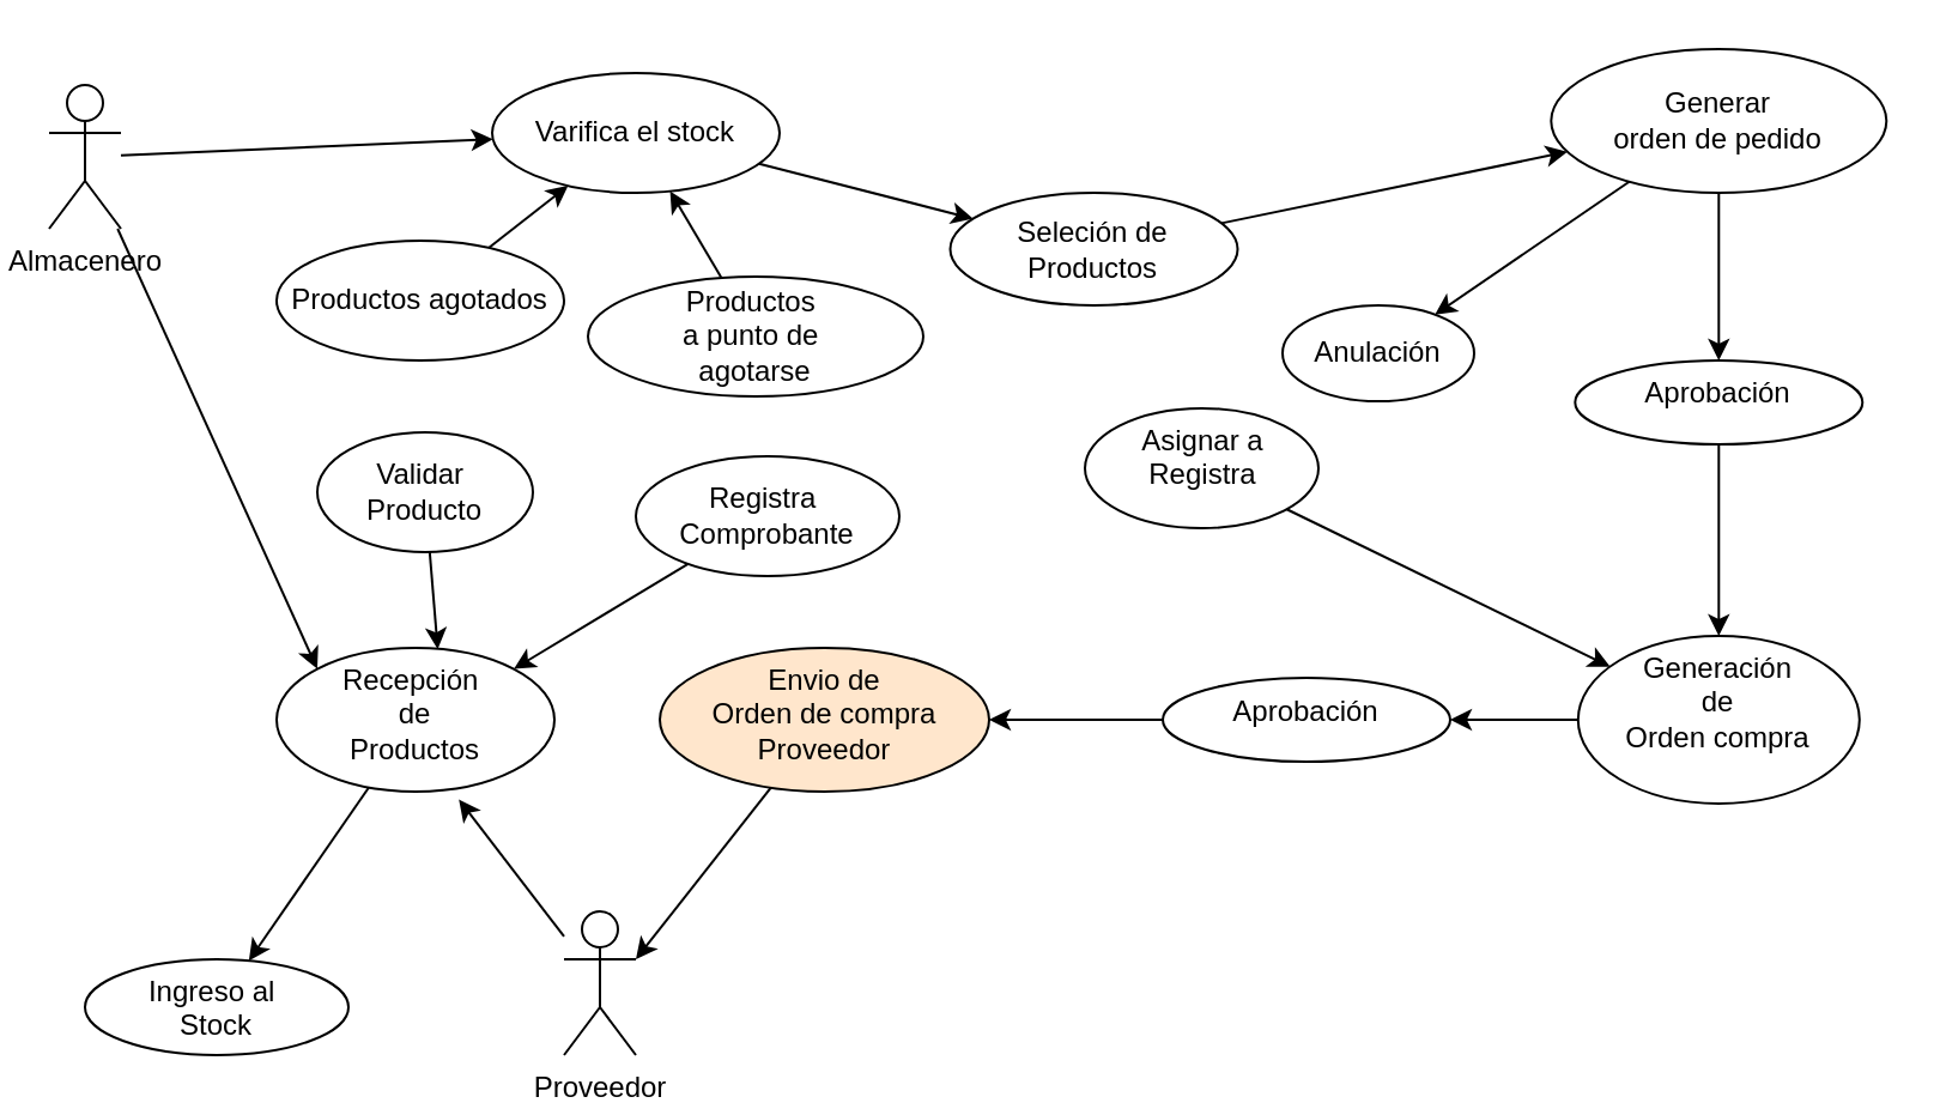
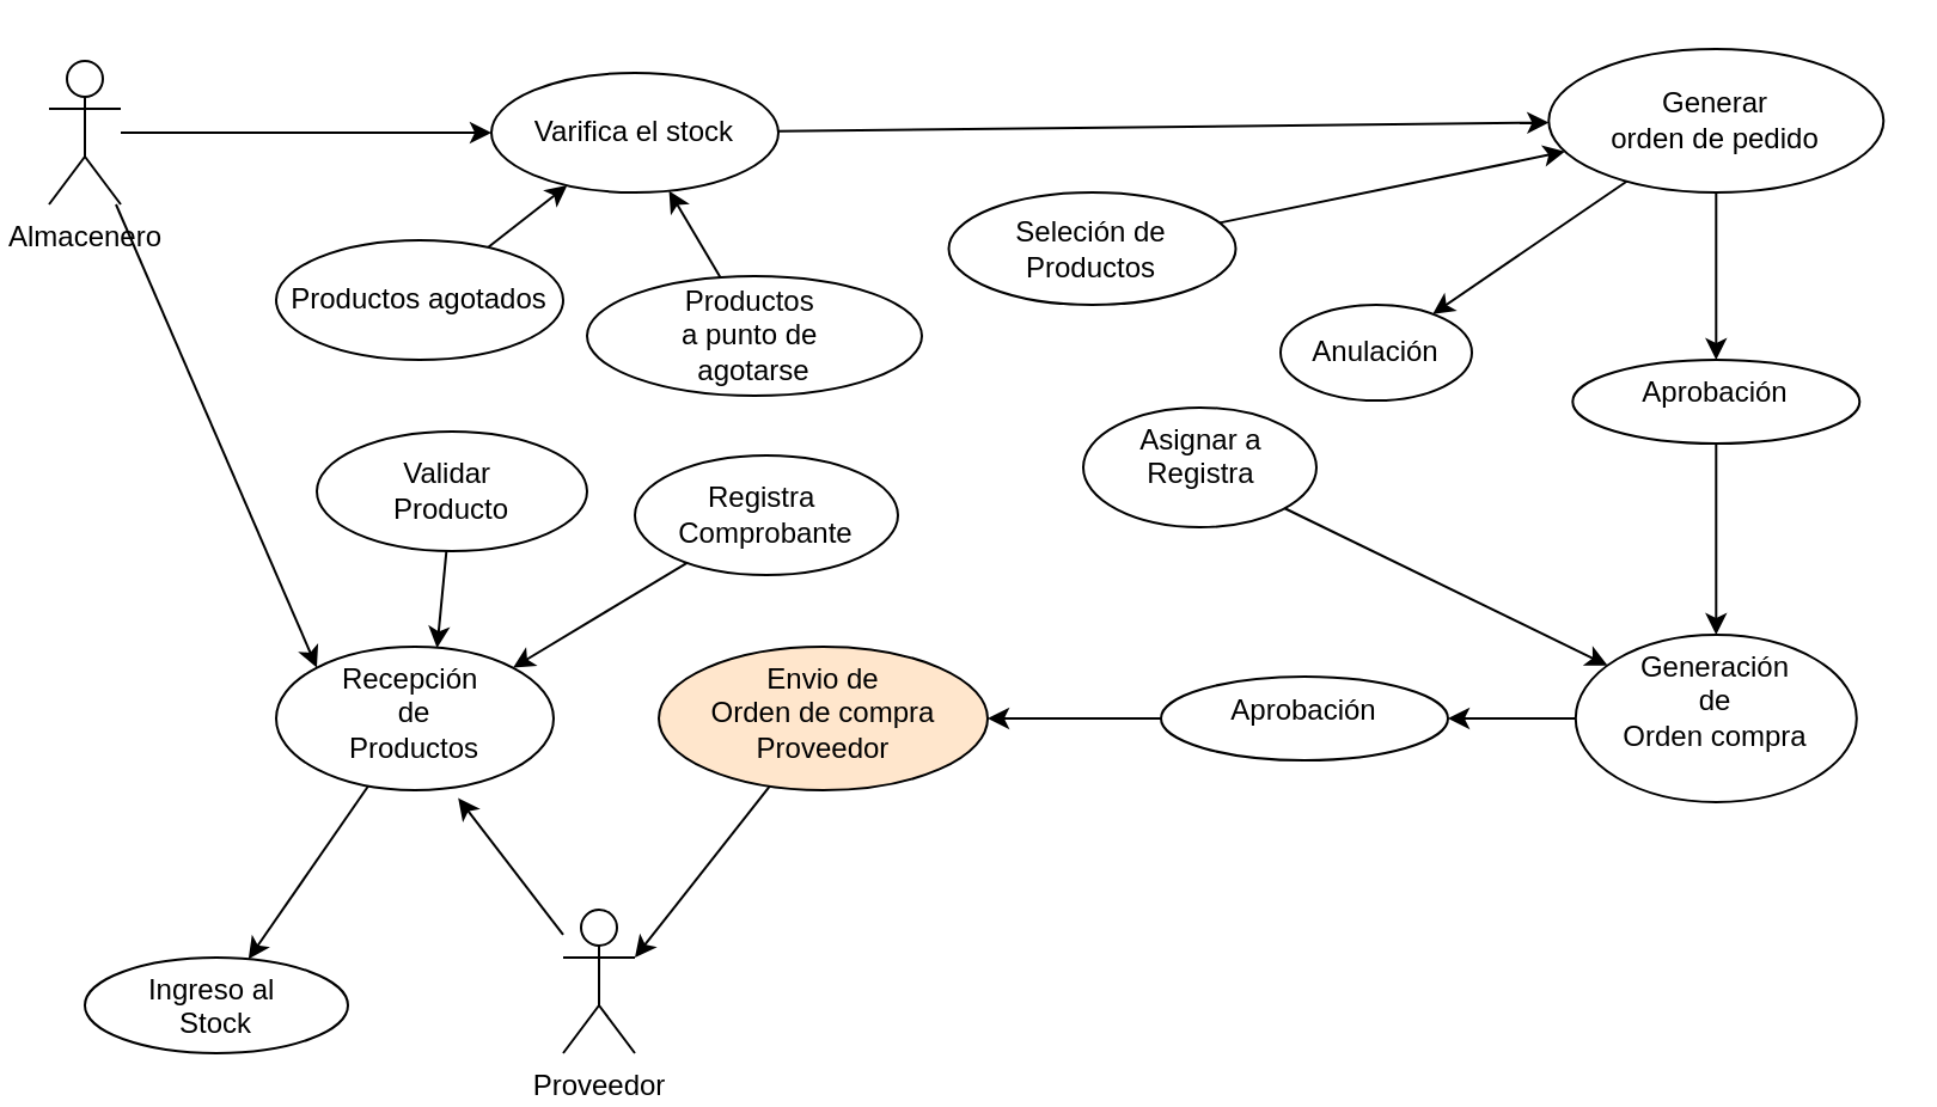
  <mxCell id="0" />
  <mxCell id="1" parent="0" />
  <mxCell id="2" value="" style="edgeStyle=none;html=1;" parent="1" source="4" target="13" edge="1"><mxGeometry relative="1" as="geometry" /></mxCell>
  <mxCell id="3" style="edgeStyle=none;html=1;entryX=0;entryY=0;entryDx=0;entryDy=0;" edge="1" parent="1" source="4" target="28"><mxGeometry relative="1" as="geometry" /></mxCell>
- <mxCell id="4" value="Almacenero" style="shape=umlActor;verticalLabelPosition=bottom;verticalAlign=top;html=1;outlineConnect=0;" parent="1" vertex="1"><mxGeometry x="20" y="35" width="30" height="60" as="geometry" /></mxCell>
+ <mxCell id="4" value="Almacenero" style="shape=umlActor;verticalLabelPosition=bottom;verticalAlign=top;html=1;outlineConnect=0;" parent="1" vertex="1"><mxGeometry x="20" y="25" width="30" height="60" as="geometry" /></mxCell>
  <mxCell id="5" style="edgeStyle=none;html=1;" parent="1" source="7" target="9" edge="1"><mxGeometry relative="1" as="geometry" /></mxCell>
  <mxCell id="6" value="" style="edgeStyle=none;html=1;" parent="1" source="7" target="18" edge="1"><mxGeometry relative="1" as="geometry" /></mxCell>
  <mxCell id="7" value="Generar&lt;br&gt;orden de pedido" style="ellipse;whiteSpace=wrap;html=1;" parent="1" vertex="1"><mxGeometry x="647.15" y="20" width="140" height="60" as="geometry" /></mxCell>
  <mxCell id="8" value="" style="edgeStyle=none;html=1;" edge="1" parent="1" source="9" target="11"><mxGeometry relative="1" as="geometry" /></mxCell>
  <mxCell id="9" value="Aprobación" style="ellipse;whiteSpace=wrap;html=1;verticalAlign=top;" parent="1" vertex="1"><mxGeometry x="657.15" y="150" width="120" height="35" as="geometry" /></mxCell>
  <mxCell id="10" value="" style="edgeStyle=none;html=1;" parent="1" source="11" target="24" edge="1"><mxGeometry relative="1" as="geometry" /></mxCell>
  <mxCell id="11" value="Generación&lt;br&gt;de&lt;br&gt;Orden compra" style="ellipse;whiteSpace=wrap;html=1;verticalAlign=top;" parent="1" vertex="1"><mxGeometry x="658.4" y="265" width="117.5" height="70" as="geometry" /></mxCell>
- <mxCell id="12" value="" style="edgeStyle=none;html=1;" parent="1" source="13" target="22" edge="1"><mxGeometry relative="1" as="geometry" /></mxCell>
+ <mxCell id="12" value="" style="edgeStyle=none;html=1;" parent="1" source="13" target="7" edge="1"><mxGeometry relative="1" as="geometry" /></mxCell>
  <mxCell id="13" value="Varifica el stock" style="ellipse;whiteSpace=wrap;html=1;" parent="1" vertex="1"><mxGeometry x="205" y="30" width="120" height="50" as="geometry" /></mxCell>
  <mxCell id="14" value="" style="edgeStyle=none;html=1;" parent="1" source="15" target="13" edge="1"><mxGeometry relative="1" as="geometry" /></mxCell>
  <mxCell id="15" value="Productos agotados" style="ellipse;whiteSpace=wrap;html=1;" parent="1" vertex="1"><mxGeometry x="115" y="100" width="120" height="50" as="geometry" /></mxCell>
  <mxCell id="16" value="" style="edgeStyle=none;html=1;" parent="1" source="17" target="13" edge="1"><mxGeometry relative="1" as="geometry" /></mxCell>
  <mxCell id="17" value="Productos&amp;nbsp;&lt;br&gt;a punto de&amp;nbsp;&lt;br&gt;agotarse" style="ellipse;whiteSpace=wrap;html=1;" parent="1" vertex="1"><mxGeometry x="245" y="115" width="140" height="50" as="geometry" /></mxCell>
  <mxCell id="18" value="Anulación" style="ellipse;whiteSpace=wrap;html=1;" parent="1" vertex="1"><mxGeometry x="535" y="127" width="80" height="40" as="geometry" /></mxCell>
  <mxCell id="19" style="edgeStyle=none;html=1;" parent="1" source="20" target="11" edge="1"><mxGeometry relative="1" as="geometry" /></mxCell>
  <mxCell id="20" value="Asignar a&lt;br&gt;Registra" style="ellipse;whiteSpace=wrap;html=1;verticalAlign=top;" parent="1" vertex="1"><mxGeometry x="452.5" y="170" width="97.5" height="50" as="geometry" /></mxCell>
  <mxCell id="21" value="" style="edgeStyle=none;html=1;" parent="1" source="22" target="7" edge="1"><mxGeometry relative="1" as="geometry" /></mxCell>
  <mxCell id="22" value="Seleción de&lt;br&gt;Productos" style="ellipse;whiteSpace=wrap;html=1;" parent="1" vertex="1"><mxGeometry x="396.25" y="80" width="120" height="47" as="geometry" /></mxCell>
  <mxCell id="23" value="" style="edgeStyle=none;html=1;" parent="1" source="24" target="26" edge="1"><mxGeometry relative="1" as="geometry" /></mxCell>
  <mxCell id="24" value="Aprobación" style="ellipse;whiteSpace=wrap;html=1;verticalAlign=top;" parent="1" vertex="1"><mxGeometry x="485" y="282.5" width="120" height="35" as="geometry" /></mxCell>
  <mxCell id="25" style="edgeStyle=none;html=1;entryX=1;entryY=0.333;entryDx=0;entryDy=0;entryPerimeter=0;" edge="1" parent="1" source="26" target="30"><mxGeometry relative="1" as="geometry" /></mxCell>
  <mxCell id="26" value="Envio de &lt;br&gt;Orden de compra&lt;br&gt;Proveedor" style="ellipse;whiteSpace=wrap;html=1;verticalAlign=top;fillColor=#ffe6cc;" parent="1" vertex="1"><mxGeometry x="275" y="270" width="137.5" height="60" as="geometry" /></mxCell>
  <mxCell id="27" value="" style="edgeStyle=none;html=1;" parent="1" source="28" target="33" edge="1"><mxGeometry relative="1" as="geometry" /></mxCell>
  <mxCell id="28" value="Recepción&amp;nbsp;&lt;br&gt;de&lt;br&gt;Productos" style="ellipse;whiteSpace=wrap;html=1;verticalAlign=top;" parent="1" vertex="1"><mxGeometry x="115" y="270" width="116" height="60" as="geometry" /></mxCell>
  <mxCell id="29" style="edgeStyle=none;html=1;entryX=0.656;entryY=1.055;entryDx=0;entryDy=0;entryPerimeter=0;" edge="1" parent="1" source="30" target="28"><mxGeometry relative="1" as="geometry" /></mxCell>
  <mxCell id="30" value="Proveedor" style="shape=umlActor;verticalLabelPosition=bottom;verticalAlign=top;html=1;outlineConnect=0;" parent="1" vertex="1"><mxGeometry x="235" y="380" width="30" height="60" as="geometry" /></mxCell>
  <mxCell id="31" style="edgeStyle=none;html=1;entryX=1;entryY=0;entryDx=0;entryDy=0;" edge="1" parent="1" source="32" target="28"><mxGeometry relative="1" as="geometry" /></mxCell>
  <mxCell id="32" value="Registra&amp;nbsp;&lt;br&gt;Comprobante" style="ellipse;whiteSpace=wrap;html=1;" parent="1" vertex="1"><mxGeometry x="265" y="190" width="110" height="50" as="geometry" /></mxCell>
  <mxCell id="33" value="Ingreso al&amp;nbsp;&lt;br&gt;Stock" style="ellipse;whiteSpace=wrap;html=1;verticalAlign=top;" parent="1" vertex="1"><mxGeometry x="35" y="400" width="110" height="40" as="geometry" /></mxCell>
  <mxCell id="34" style="edgeStyle=none;html=1;entryX=0.58;entryY=0.009;entryDx=0;entryDy=0;entryPerimeter=0;" edge="1" parent="1" source="35" target="28"><mxGeometry relative="1" as="geometry" /></mxCell>
- <mxCell id="35" value="Validar&amp;nbsp;&lt;br&gt;Producto" style="ellipse;whiteSpace=wrap;html=1;" vertex="1" parent="1"><mxGeometry x="132" y="180" width="90" height="50" as="geometry" /></mxCell>
+ <mxCell id="35" value="Validar&amp;nbsp;&lt;br&gt;Producto" style="ellipse;whiteSpace=wrap;html=1;" vertex="1" parent="1"><mxGeometry x="132" y="180" width="113" height="50" as="geometry" /></mxCell>
